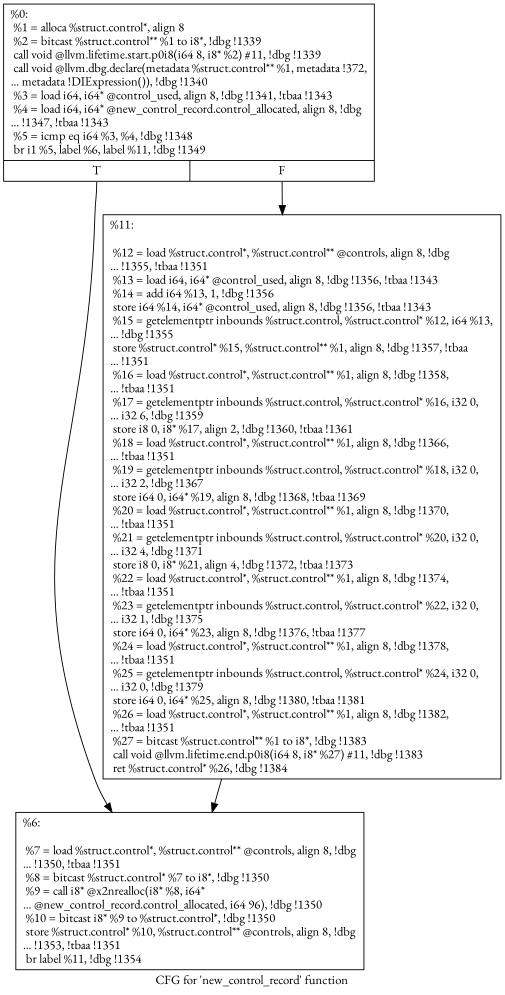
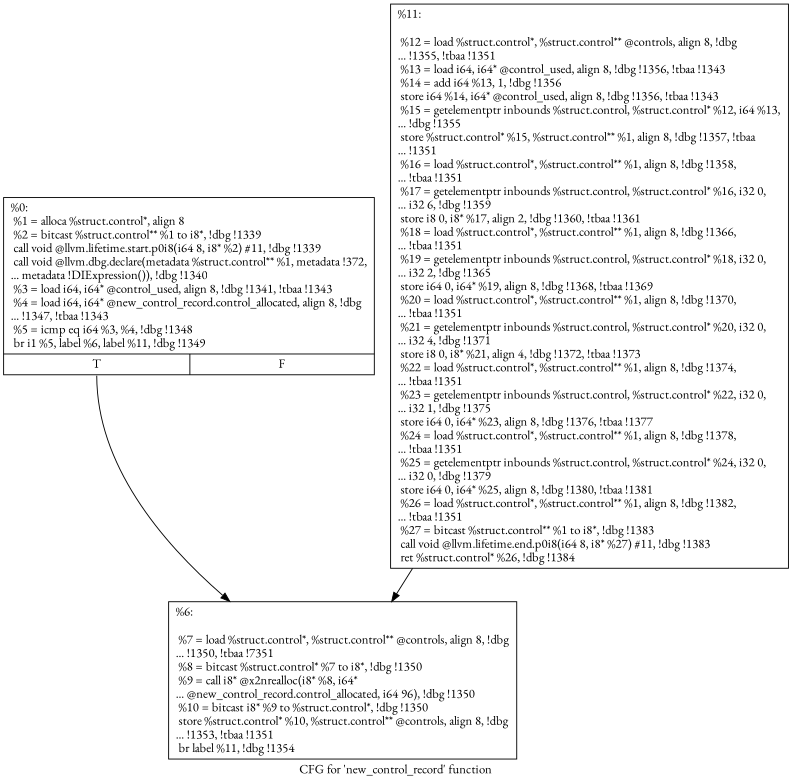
  digraph {
    fontname="EB Garamond"
    label="CFG for 'new_control_record' function"
    node [fontname="EB Garamond" shape=record]
    edge [fontname="EB Garamond"]
    n1 [label="{%0:\l  %1 = alloca %struct.control*, align 8\l  %2 = bitcast %struct.control** %1 to i8*, !dbg !1339\l  call void @llvm.lifetime.start.p0i8(i64 8, i8* %2) #11, !dbg !1339\l  call void @llvm.dbg.declare(metadata %struct.control** %1, metadata !372,\l... metadata !DIExpression()), !dbg !1340\l  %3 = load i64, i64* @control_used, align 8, !dbg !1341, !tbaa !1343\l  %4 = load i64, i64* @new_control_record.control_allocated, align 8, !dbg\l... !1347, !tbaa !1343\l  %5 = icmp eq i64 %3, %4, !dbg !1348\l  br i1 %5, label %6, label %11, !dbg !1349\l|{<s0>T|<s1>F}}"]
-   n2 [label="{%6:\l\l  %7 = load %struct.control*, %struct.control** @controls, align 8, !dbg\l... !1350, !tbaa !1351\l  %8 = bitcast %struct.control* %7 to i8*, !dbg !1350\l  %9 = call i8* @x2nrealloc(i8* %8, i64*\l... @new_control_record.control_allocated, i64 96), !dbg !1350\l  %10 = bitcast i8* %9 to %struct.control*, !dbg !1350\l  store %struct.control* %10, %struct.control** @controls, align 8, !dbg\l... !1353, !tbaa !1351\l  br label %11, !dbg !1354\l}"]
-   n3 [label="{%11:\l\l  %12 = load %struct.control*, %struct.control** @controls, align 8, !dbg\l... !1355, !tbaa !1351\l  %13 = load i64, i64* @control_used, align 8, !dbg !1356, !tbaa !1343\l  %14 = add i64 %13, 1, !dbg !1356\l  store i64 %14, i64* @control_used, align 8, !dbg !1356, !tbaa !1343\l  %15 = getelementptr inbounds %struct.control, %struct.control* %12, i64 %13,\l... !dbg !1355\l  store %struct.control* %15, %struct.control** %1, align 8, !dbg !1357, !tbaa\l... !1351\l  %16 = load %struct.control*, %struct.control** %1, align 8, !dbg !1358,\l... !tbaa !1351\l  %17 = getelementptr inbounds %struct.control, %struct.control* %16, i32 0,\l... i32 6, !dbg !1359\l  store i8 0, i8* %17, align 2, !dbg !1360, !tbaa !1361\l  %18 = load %struct.control*, %struct.control** %1, align 8, !dbg !1366,\l... !tbaa !1351\l  %19 = getelementptr inbounds %struct.control, %struct.control* %18, i32 0,\l... i32 2, !dbg !1367\l  store i64 0, i64* %19, align 8, !dbg !1368, !tbaa !1369\l  %20 = load %struct.control*, %struct.control** %1, align 8, !dbg !1370,\l... !tbaa !1351\l  %21 = getelementptr inbounds %struct.control, %struct.control* %20, i32 0,\l... i32 4, !dbg !1371\l  store i8 0, i8* %21, align 4, !dbg !1372, !tbaa !1373\l  %22 = load %struct.control*, %struct.control** %1, align 8, !dbg !1374,\l... !tbaa !1351\l  %23 = getelementptr inbounds %struct.control, %struct.control* %22, i32 0,\l... i32 1, !dbg !1375\l  store i64 0, i64* %23, align 8, !dbg !1376, !tbaa !1377\l  %24 = load %struct.control*, %struct.control** %1, align 8, !dbg !1378,\l... !tbaa !1351\l  %25 = getelementptr inbounds %struct.control, %struct.control* %24, i32 0,\l... i32 0, !dbg !1379\l  store i64 0, i64* %25, align 8, !dbg !1380, !tbaa !1381\l  %26 = load %struct.control*, %struct.control** %1, align 8, !dbg !1382,\l... !tbaa !1351\l  %27 = bitcast %struct.control** %1 to i8*, !dbg !1383\l  call void @llvm.lifetime.end.p0i8(i64 8, i8* %27) #11, !dbg !1383\l  ret %struct.control* %26, !dbg !1384\l}"]
+   n2 [label="{%6:\l\l  %7 = load %struct.control*, %struct.control** @controls, align 8, !dbg\l... !1350, !tbaa !7351\l  %8 = bitcast %struct.control* %7 to i8*, !dbg !1350\l  %9 = call i8* @x2nrealloc(i8* %8, i64*\l... @new_control_record.control_allocated, i64 96), !dbg !1350\l  %10 = bitcast i8* %9 to %struct.control*, !dbg !1350\l  store %struct.control* %10, %struct.control** @controls, align 8, !dbg\l... !1353, !tbaa !1351\l  br label %11, !dbg !1354\l}"]
+   n3 [label="{%11:\l\l  %12 = load %struct.control*, %struct.control** @controls, align 8, !dbg\l... !1355, !tbaa !1351\l  %13 = load i64, i64* @control_used, align 8, !dbg !1356, !tbaa !1343\l  %14 = add i64 %13, 1, !dbg !1356\l  store i64 %14, i64* @control_used, align 8, !dbg !1356, !tbaa !1343\l  %15 = getelementptr inbounds %struct.control, %struct.control* %12, i64 %13,\l... !dbg !1355\l  store %struct.control* %15, %struct.control** %1, align 8, !dbg !1357, !tbaa\l... !1351\l  %16 = load %struct.control*, %struct.control** %1, align 8, !dbg !1358,\l... !tbaa !1351\l  %17 = getelementptr inbounds %struct.control, %struct.control* %16, i32 0,\l... i32 6, !dbg !1359\l  store i8 0, i8* %17, align 2, !dbg !1360, !tbaa !1361\l  %18 = load %struct.control*, %struct.control** %1, align 8, !dbg !1366,\l... !tbaa !1351\l  %19 = getelementptr inbounds %struct.control, %struct.control* %18, i32 0,\l... i32 2, !dbg !1365\l  store i64 0, i64* %19, align 8, !dbg !1368, !tbaa !1369\l  %20 = load %struct.control*, %struct.control** %1, align 8, !dbg !1370,\l... !tbaa !1351\l  %21 = getelementptr inbounds %struct.control, %struct.control* %20, i32 0,\l... i32 4, !dbg !1371\l  store i8 0, i8* %21, align 4, !dbg !1372, !tbaa !1373\l  %22 = load %struct.control*, %struct.control** %1, align 8, !dbg !1374,\l... !tbaa !1351\l  %23 = getelementptr inbounds %struct.control, %struct.control* %22, i32 0,\l... i32 1, !dbg !1375\l  store i64 0, i64* %23, align 8, !dbg !1376, !tbaa !1377\l  %24 = load %struct.control*, %struct.control** %1, align 8, !dbg !1378,\l... !tbaa !1351\l  %25 = getelementptr inbounds %struct.control, %struct.control* %24, i32 0,\l... i32 0, !dbg !1379\l  store i64 0, i64* %25, align 8, !dbg !1380, !tbaa !1381\l  %26 = load %struct.control*, %struct.control** %1, align 8, !dbg !1382,\l... !tbaa !1351\l  %27 = bitcast %struct.control** %1 to i8*, !dbg !1383\l  call void @llvm.lifetime.end.p0i8(i64 8, i8* %27) #11, !dbg !1383\l  ret %struct.control* %26, !dbg !1384\l}"]
    n1 -> n2 [tailport=s0]
-   n1 -> n3 [tailport=s1]
    n3 -> n2
  }
